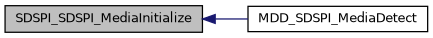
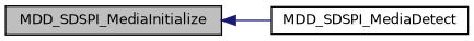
  digraph {
    rankdir=LR
    node [color=black fontname=Helvetica fontsize=10 shape=record style=filled]
-   n1 [fillcolor=grey75 fontcolor=black height=0.2 label=SDSPI_SDSPI_MediaInitialize width=0.4]
+   n1 [fillcolor=grey75 fontcolor=black height=0.2 label=MDD_SDSPI_MediaInitialize width=0.4]
    n2 [fillcolor=white height=0.2 label=MDD_SDSPI_MediaDetect width=0.4]
    n1 -> n2 [color=midnightblue dir=back fontname=Helvetica fontsize=10 labelfontname=Helvetica labelfontsize=10 style=solid]
  }
